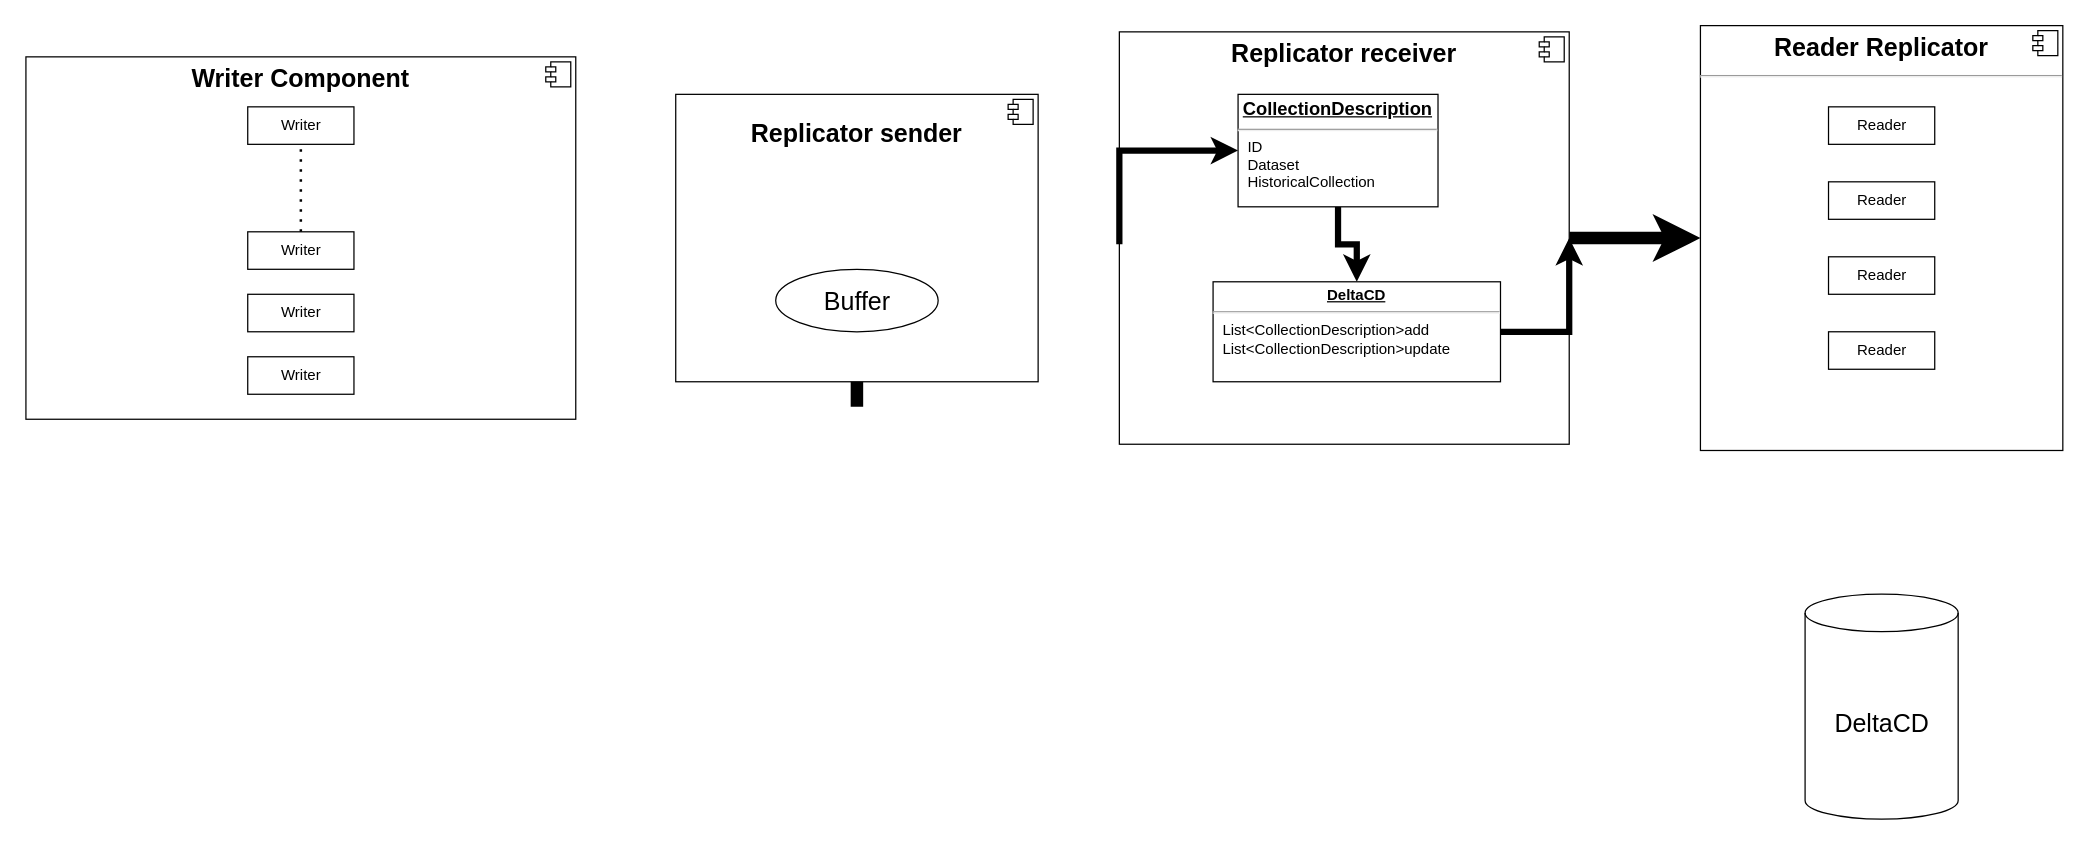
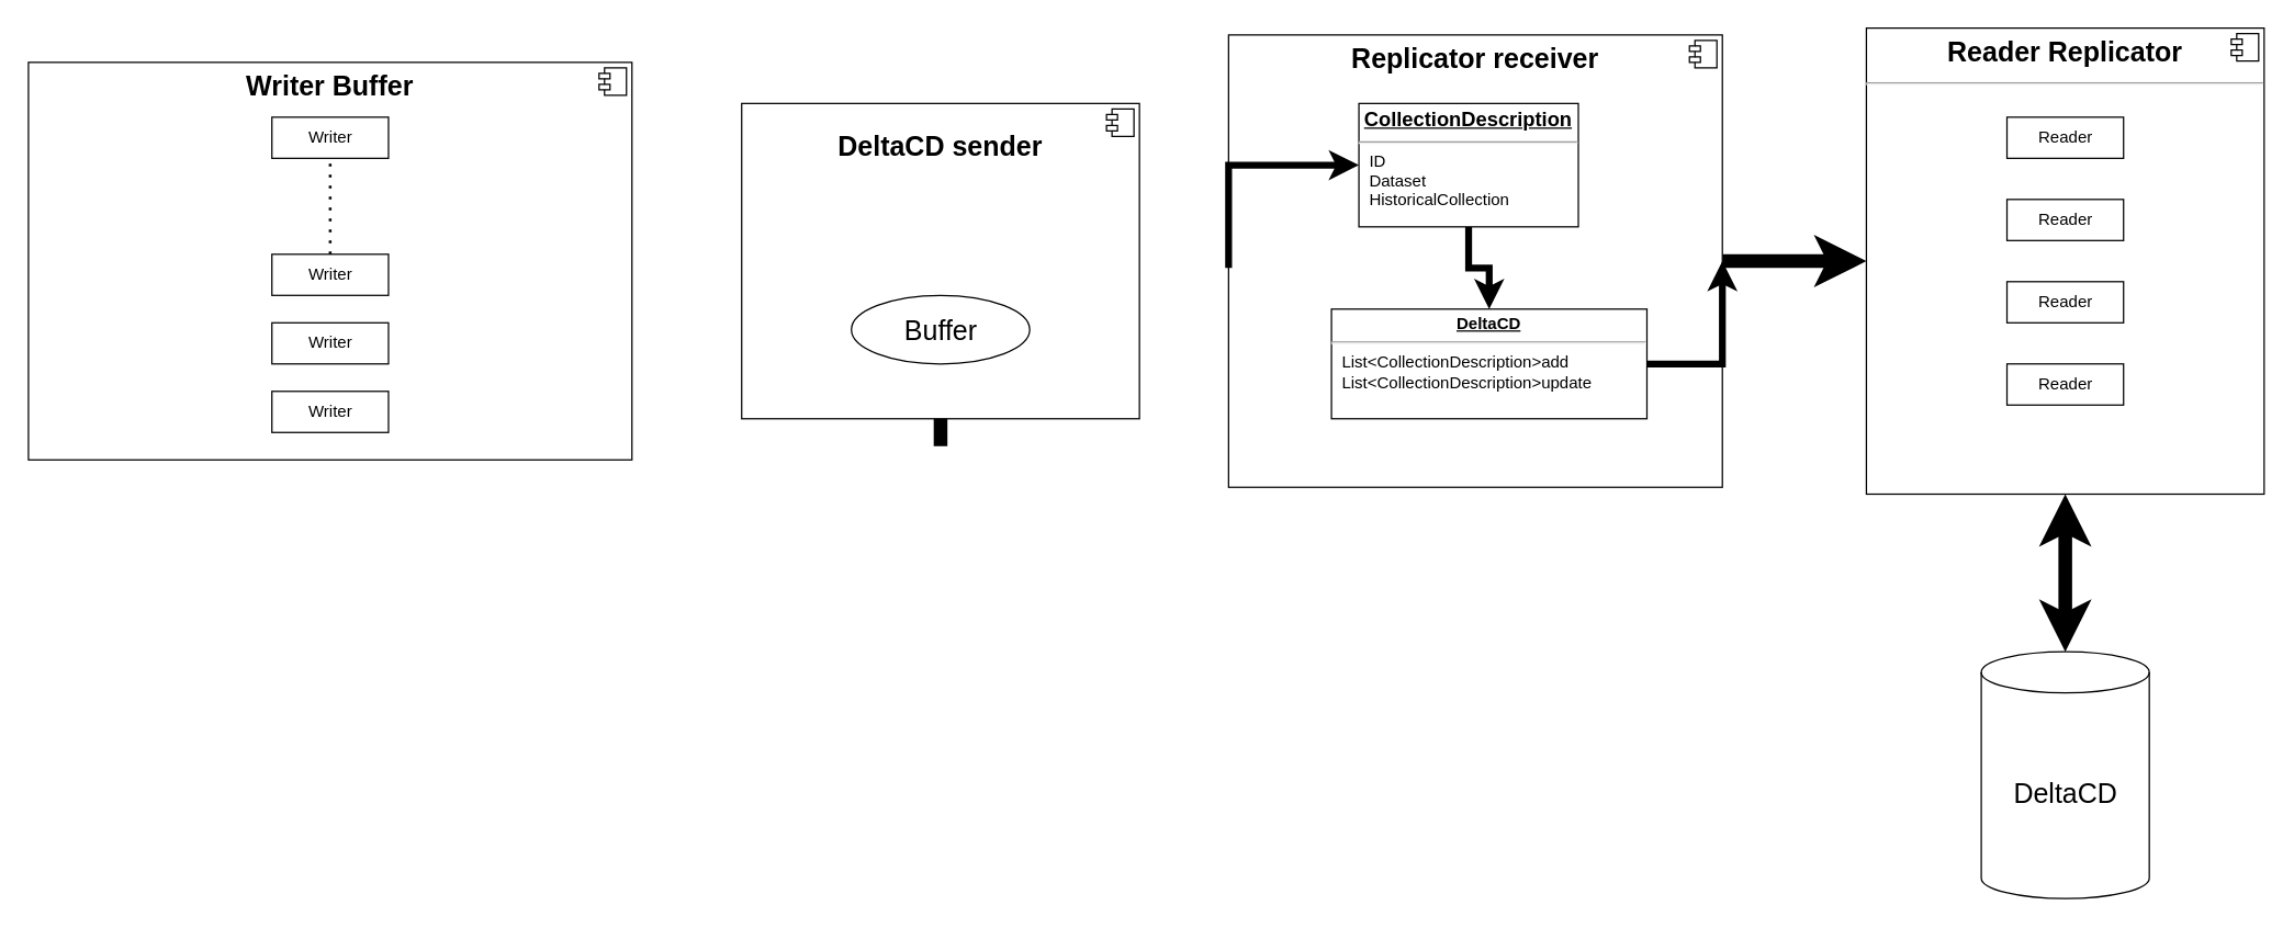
  <mxCell id="0" />
  <mxCell id="1" parent="0" />
- <mxCell id="2" value="&lt;p style=&quot;margin:0px;margin-top:6px;text-align:center;&quot;&gt;&lt;font style=&quot;font-size: 20px;&quot;&gt;&lt;b&gt;Writer Component&lt;/b&gt;&lt;/font&gt;&lt;/p&gt;" style="align=left;overflow=fill;html=1;dropTarget=0;" vertex="1" parent="1"><mxGeometry x="20" y="45" width="440" height="290" as="geometry" /></mxCell>
+ <mxCell id="2" value="&lt;p style=&quot;margin:0px;margin-top:6px;text-align:center;&quot;&gt;&lt;font style=&quot;font-size: 20px;&quot;&gt;&lt;b&gt;Writer Buffer&lt;/b&gt;&lt;/font&gt;&lt;/p&gt;" style="align=left;overflow=fill;html=1;dropTarget=0;" vertex="1" parent="1"><mxGeometry x="20" y="45" width="440" height="290" as="geometry" /></mxCell>
  <mxCell id="3" value="" style="shape=component;jettyWidth=8;jettyHeight=4;" vertex="1" parent="2"><mxGeometry x="1" width="20" height="20" relative="1" as="geometry"><mxPoint x="-24" y="4" as="offset" /></mxGeometry></mxCell>
  <mxCell id="4" value="Writer" style="html=1;" vertex="1" parent="1"><mxGeometry x="197.5" y="85" width="85" height="30" as="geometry" /></mxCell>
  <mxCell id="5" value="Writer" style="html=1;" vertex="1" parent="1"><mxGeometry x="197.5" y="185" width="85" height="30" as="geometry" /></mxCell>
  <mxCell id="6" value="Writer" style="html=1;" vertex="1" parent="1"><mxGeometry x="197.5" y="235" width="85" height="30" as="geometry" /></mxCell>
  <mxCell id="7" value="Writer" style="html=1;" vertex="1" parent="1"><mxGeometry x="197.5" y="285" width="85" height="30" as="geometry" /></mxCell>
  <mxCell id="8" style="edgeStyle=orthogonalEdgeStyle;rounded=0;orthogonalLoop=1;jettySize=auto;html=1;fontSize=20;strokeWidth=10;" edge="1" parent="1" source="9" target="11"><mxGeometry relative="1" as="geometry" /></mxCell>
- <mxCell id="9" value="&lt;p style=&quot;text-align:center&quot; align=&quot;center&quot; class=&quot;MsoNormal&quot;&gt;&lt;span lang=&quot;SR-LATN-RS&quot;&gt;&lt;b&gt;Replicator sender&lt;/b&gt;&lt;/span&gt;&lt;/p&gt;" style="align=left;overflow=fill;html=1;dropTarget=0;fontSize=20;rounded=0;glass=0;shadow=0;sketch=0;" vertex="1" parent="1"><mxGeometry x="540" y="75" width="290" height="230" as="geometry" /></mxCell>
+ <mxCell id="9" value="&lt;p style=&quot;text-align:center&quot; align=&quot;center&quot; class=&quot;MsoNormal&quot;&gt;&lt;span lang=&quot;SR-LATN-RS&quot;&gt;&lt;b&gt;DeltaCD sender&lt;/b&gt;&lt;/span&gt;&lt;/p&gt;" style="align=left;overflow=fill;html=1;dropTarget=0;fontSize=20;rounded=0;glass=0;shadow=0;sketch=0;" vertex="1" parent="1"><mxGeometry x="540" y="75" width="290" height="230" as="geometry" /></mxCell>
  <mxCell id="10" value="" style="shape=component;jettyWidth=8;jettyHeight=4;fontSize=20;" vertex="1" parent="9"><mxGeometry x="1" width="20" height="20" relative="1" as="geometry"><mxPoint x="-24" y="4" as="offset" /></mxGeometry></mxCell>
  <mxCell id="11" value="Buffer" style="ellipse;html=1;fontSize=20;" vertex="1" parent="1"><mxGeometry x="620" y="215" width="130" height="50" as="geometry" /></mxCell>
  <mxCell id="12" style="edgeStyle=orthogonalEdgeStyle;rounded=0;orthogonalLoop=1;jettySize=auto;html=1;fontSize=20;strokeWidth=10;" edge="1" parent="1" source="13"><mxGeometry relative="1" as="geometry"><mxPoint x="1360" y="190" as="targetPoint" /></mxGeometry></mxCell>
  <mxCell id="13" value="&lt;p style=&quot;margin:0px;margin-top:6px;text-align:center;&quot;&gt;&lt;b&gt;Replicator receiver&lt;/b&gt;&lt;/p&gt;" style="align=left;overflow=fill;html=1;dropTarget=0;rounded=0;shadow=0;glass=0;sketch=0;fontSize=20;" vertex="1" parent="1"><mxGeometry x="895" y="25" width="360" height="330" as="geometry" /></mxCell>
  <mxCell id="14" value="" style="shape=component;jettyWidth=8;jettyHeight=4;rounded=0;shadow=0;glass=0;sketch=0;fontSize=20;" vertex="1" parent="13"><mxGeometry x="1" width="20" height="20" relative="1" as="geometry"><mxPoint x="-24" y="4" as="offset" /></mxGeometry></mxCell>
  <mxCell id="15" style="edgeStyle=orthogonalEdgeStyle;rounded=0;orthogonalLoop=1;jettySize=auto;html=1;exitX=0.5;exitY=1;exitDx=0;exitDy=0;entryX=0.5;entryY=0;entryDx=0;entryDy=0;fontSize=20;strokeWidth=5;" edge="1" parent="1" source="16" target="17"><mxGeometry relative="1" as="geometry" /></mxCell>
  <mxCell id="16" value="&lt;p style=&quot;margin:0px;margin-top:4px;text-align:center;text-decoration:underline;&quot;&gt;&lt;span style=&quot;font-size:11.0pt;&lt;br/&gt;line-height:107%;font-family:&amp;quot;Calibri&amp;quot;,sans-serif;mso-ascii-theme-font:minor-latin;&lt;br/&gt;mso-fareast-font-family:Calibri;mso-fareast-theme-font:minor-latin;mso-hansi-theme-font:&lt;br/&gt;minor-latin;mso-bidi-font-family:&amp;quot;Times New Roman&amp;quot;;mso-bidi-theme-font:minor-bidi;&lt;br/&gt;mso-ansi-language:SR-LATN-RS;mso-fareast-language:EN-US;mso-bidi-language:AR-SA&quot; lang=&quot;SR-LATN-RS&quot;&gt;&lt;b&gt;CollectionDescription&lt;/b&gt;&lt;/span&gt;&lt;br&gt;&lt;/p&gt;&lt;hr&gt;&lt;p style=&quot;margin:0px;margin-left:8px;&quot;&gt;ID&lt;br&gt;Dataset&lt;br&gt;HistoricalCollection&lt;/p&gt;" style="verticalAlign=top;align=left;overflow=fill;fontSize=12;fontFamily=Helvetica;html=1;rounded=0;shadow=0;glass=0;sketch=0;" vertex="1" parent="1"><mxGeometry x="990" y="75" width="160" height="90" as="geometry" /></mxCell>
  <mxCell id="17" value="&lt;p style=&quot;margin:0px;margin-top:4px;text-align:center;text-decoration:underline;&quot;&gt;&lt;b&gt;DeltaCD&lt;/b&gt;&lt;/p&gt;&lt;hr&gt;&lt;p style=&quot;margin:0px;margin-left:8px;&quot;&gt;&lt;span lang=&quot;SR-LATN-RS&quot;&gt;List&amp;lt;CollectionDescription&amp;gt;add&lt;/span&gt;&lt;br&gt;&lt;span lang=&quot;SR-LATN-RS&quot;&gt;List&amp;lt;CollectionDescription&amp;gt;update&lt;/span&gt;&lt;br&gt;&lt;/p&gt;" style="verticalAlign=top;align=left;overflow=fill;fontSize=12;fontFamily=Helvetica;html=1;rounded=0;shadow=0;glass=0;sketch=0;" vertex="1" parent="1"><mxGeometry x="970" y="225" width="230" height="80" as="geometry" /></mxCell>
  <mxCell id="18" value="" style="endArrow=classic;html=1;rounded=0;fontSize=20;strokeWidth=5;entryX=0;entryY=0.5;entryDx=0;entryDy=0;" edge="1" parent="1" target="16"><mxGeometry width="50" height="50" relative="1" as="geometry"><mxPoint x="895" y="195" as="sourcePoint" /><mxPoint x="945" y="145" as="targetPoint" /><Array as="points"><mxPoint x="895" y="120" /></Array></mxGeometry></mxCell>
  <mxCell id="19" value="" style="endArrow=classic;html=1;rounded=0;fontSize=20;strokeWidth=5;exitX=1;exitY=0.5;exitDx=0;exitDy=0;entryX=1;entryY=0.5;entryDx=0;entryDy=0;" edge="1" parent="1" source="17" target="13"><mxGeometry width="50" height="50" relative="1" as="geometry"><mxPoint x="1200" y="275" as="sourcePoint" /><mxPoint x="1250" y="225" as="targetPoint" /><Array as="points"><mxPoint x="1255" y="265" /></Array></mxGeometry></mxCell>
  <mxCell id="20" value="&lt;p style=&quot;margin:0px;margin-top:6px;text-align:center;&quot;&gt;&lt;b&gt;Reader Replicator&lt;/b&gt;&lt;/p&gt;&lt;hr&gt;&lt;p style=&quot;margin:0px;margin-left:8px;&quot;&gt;&lt;br&gt;&lt;/p&gt;" style="align=left;overflow=fill;html=1;dropTarget=0;rounded=0;shadow=0;glass=0;sketch=0;fontSize=20;" vertex="1" parent="1"><mxGeometry x="1360" y="20" width="290" height="340" as="geometry" /></mxCell>
  <mxCell id="21" value="" style="shape=component;jettyWidth=8;jettyHeight=4;rounded=0;shadow=0;glass=0;sketch=0;fontSize=20;" vertex="1" parent="20"><mxGeometry x="1" width="20" height="20" relative="1" as="geometry"><mxPoint x="-24" y="4" as="offset" /></mxGeometry></mxCell>
  <mxCell id="22" value="Reader" style="html=1;" vertex="1" parent="1"><mxGeometry x="1462.5" y="85" width="85" height="30" as="geometry" /></mxCell>
  <mxCell id="23" value="Reader" style="html=1;" vertex="1" parent="1"><mxGeometry x="1462.5" y="145" width="85" height="30" as="geometry" /></mxCell>
  <mxCell id="24" value="Reader" style="html=1;" vertex="1" parent="1"><mxGeometry x="1462.5" y="205" width="85" height="30" as="geometry" /></mxCell>
  <mxCell id="25" value="Reader" style="html=1;" vertex="1" parent="1"><mxGeometry x="1462.5" y="265" width="85" height="30" as="geometry" /></mxCell>
+ <mxCell id="26" value="" style="endArrow=classic;startArrow=classic;html=1;rounded=0;fontSize=20;strokeWidth=10;entryX=0.5;entryY=1;entryDx=0;entryDy=0;exitX=0.5;exitY=0;exitDx=0;exitDy=0;exitPerimeter=0;" edge="1" parent="1" source="27" target="20"><mxGeometry width="50" height="50" relative="1" as="geometry"><mxPoint x="1500" y="475" as="sourcePoint" /><mxPoint x="1530" y="395" as="targetPoint" /></mxGeometry></mxCell>
  <mxCell id="27" value="DeltaCD" style="shape=cylinder3;whiteSpace=wrap;html=1;boundedLbl=1;backgroundOutline=1;size=15;rounded=0;shadow=0;glass=0;sketch=0;fontSize=20;" vertex="1" parent="1"><mxGeometry x="1443.75" y="475" width="122.5" height="180" as="geometry" /></mxCell>
  <mxCell id="28" value="" style="endArrow=none;dashed=1;html=1;dashPattern=1 3;strokeWidth=2;rounded=0;fontSize=20;entryX=0.5;entryY=1;entryDx=0;entryDy=0;exitX=0.5;exitY=0;exitDx=0;exitDy=0;" edge="1" parent="1" source="5" target="4"><mxGeometry width="50" height="50" relative="1" as="geometry"><mxPoint x="190" y="175" as="sourcePoint" /><mxPoint x="240" y="125" as="targetPoint" /><Array as="points" /></mxGeometry></mxCell>
